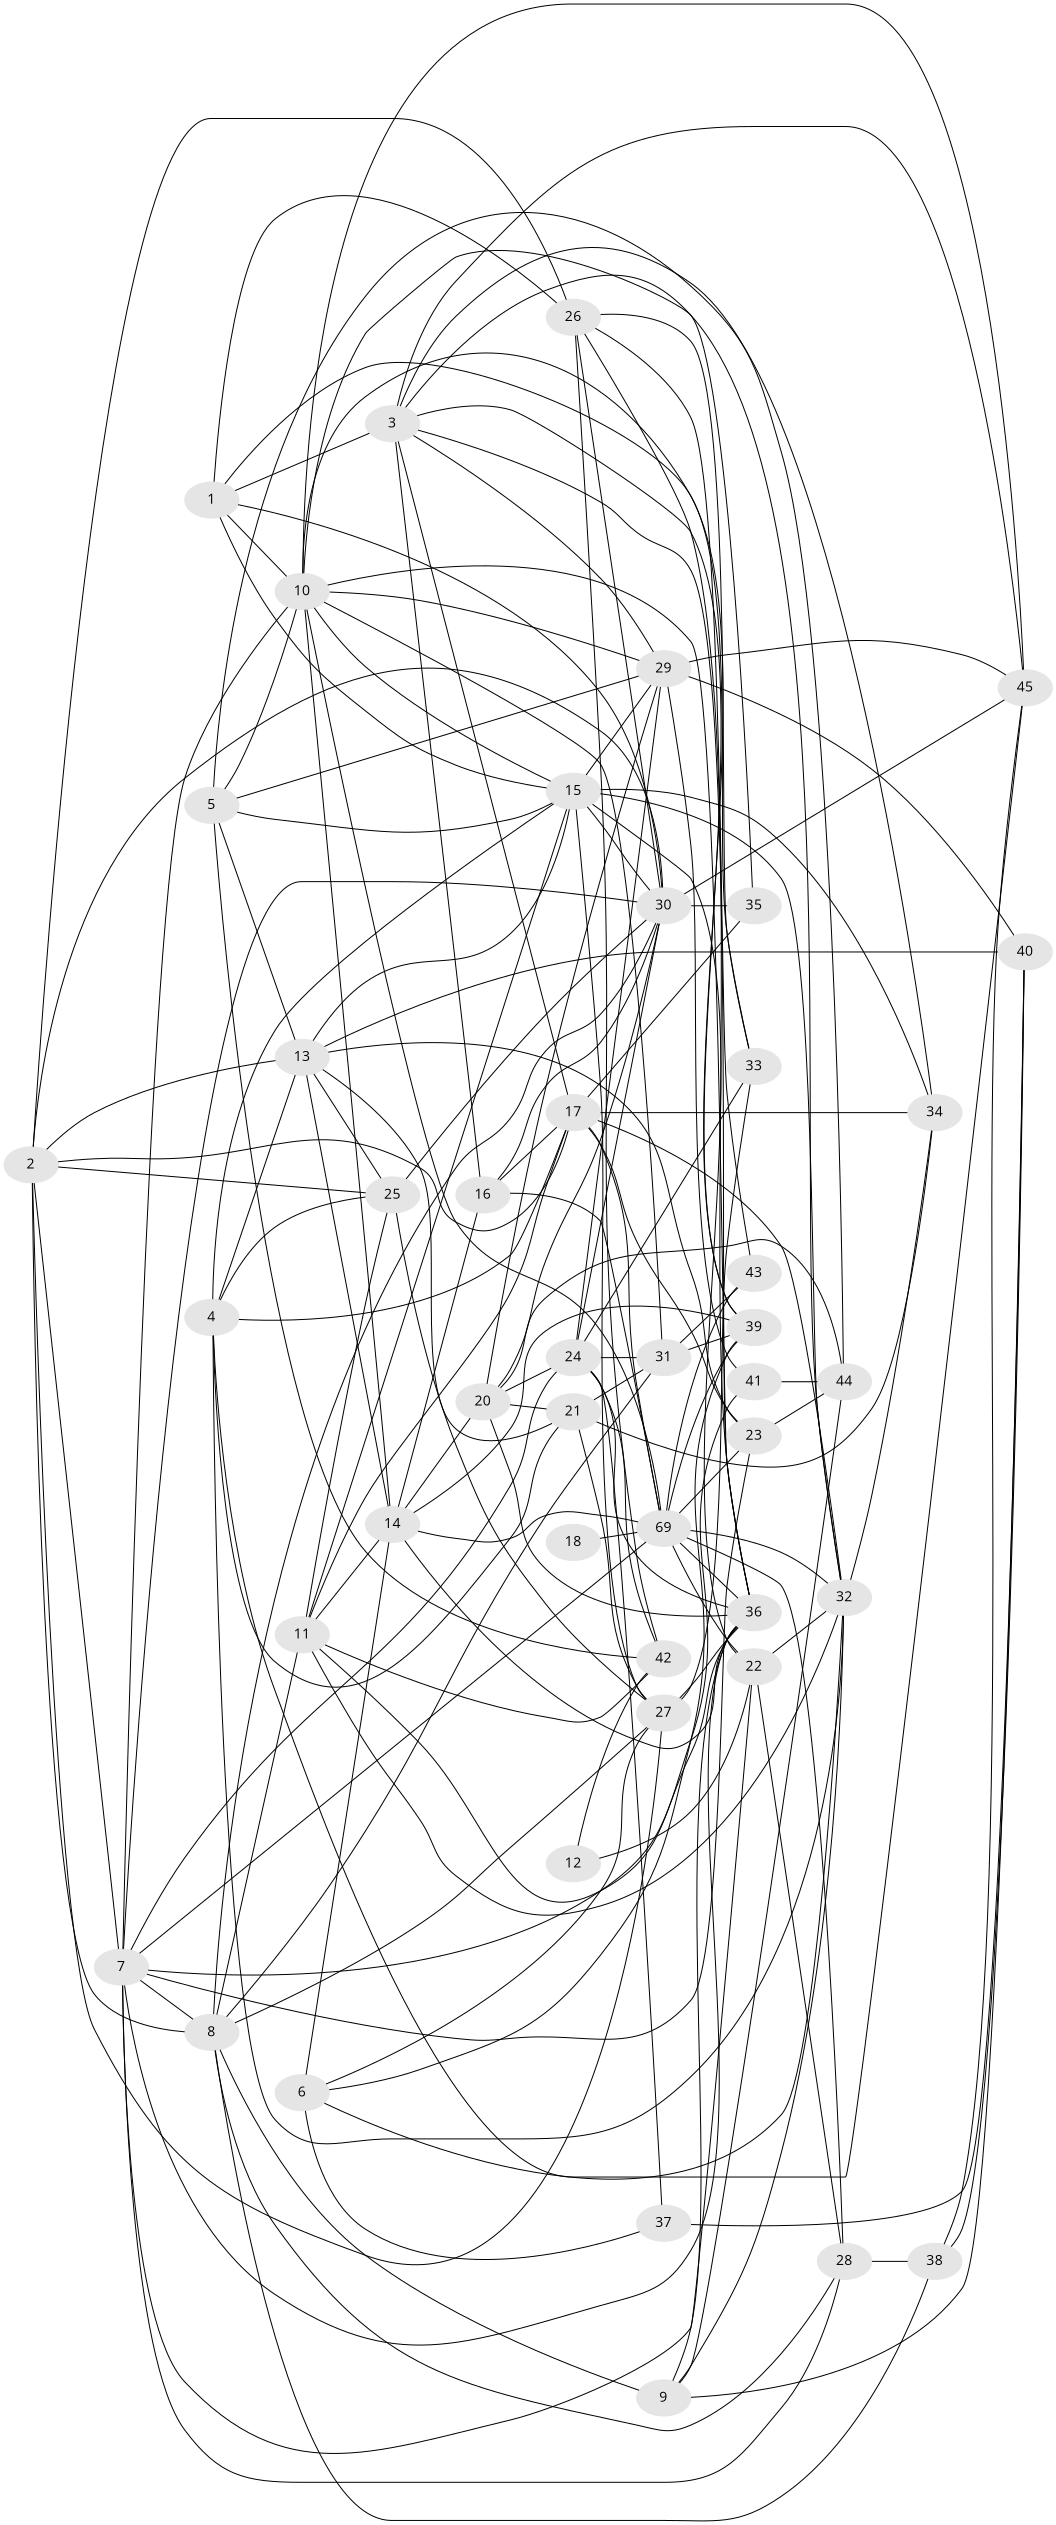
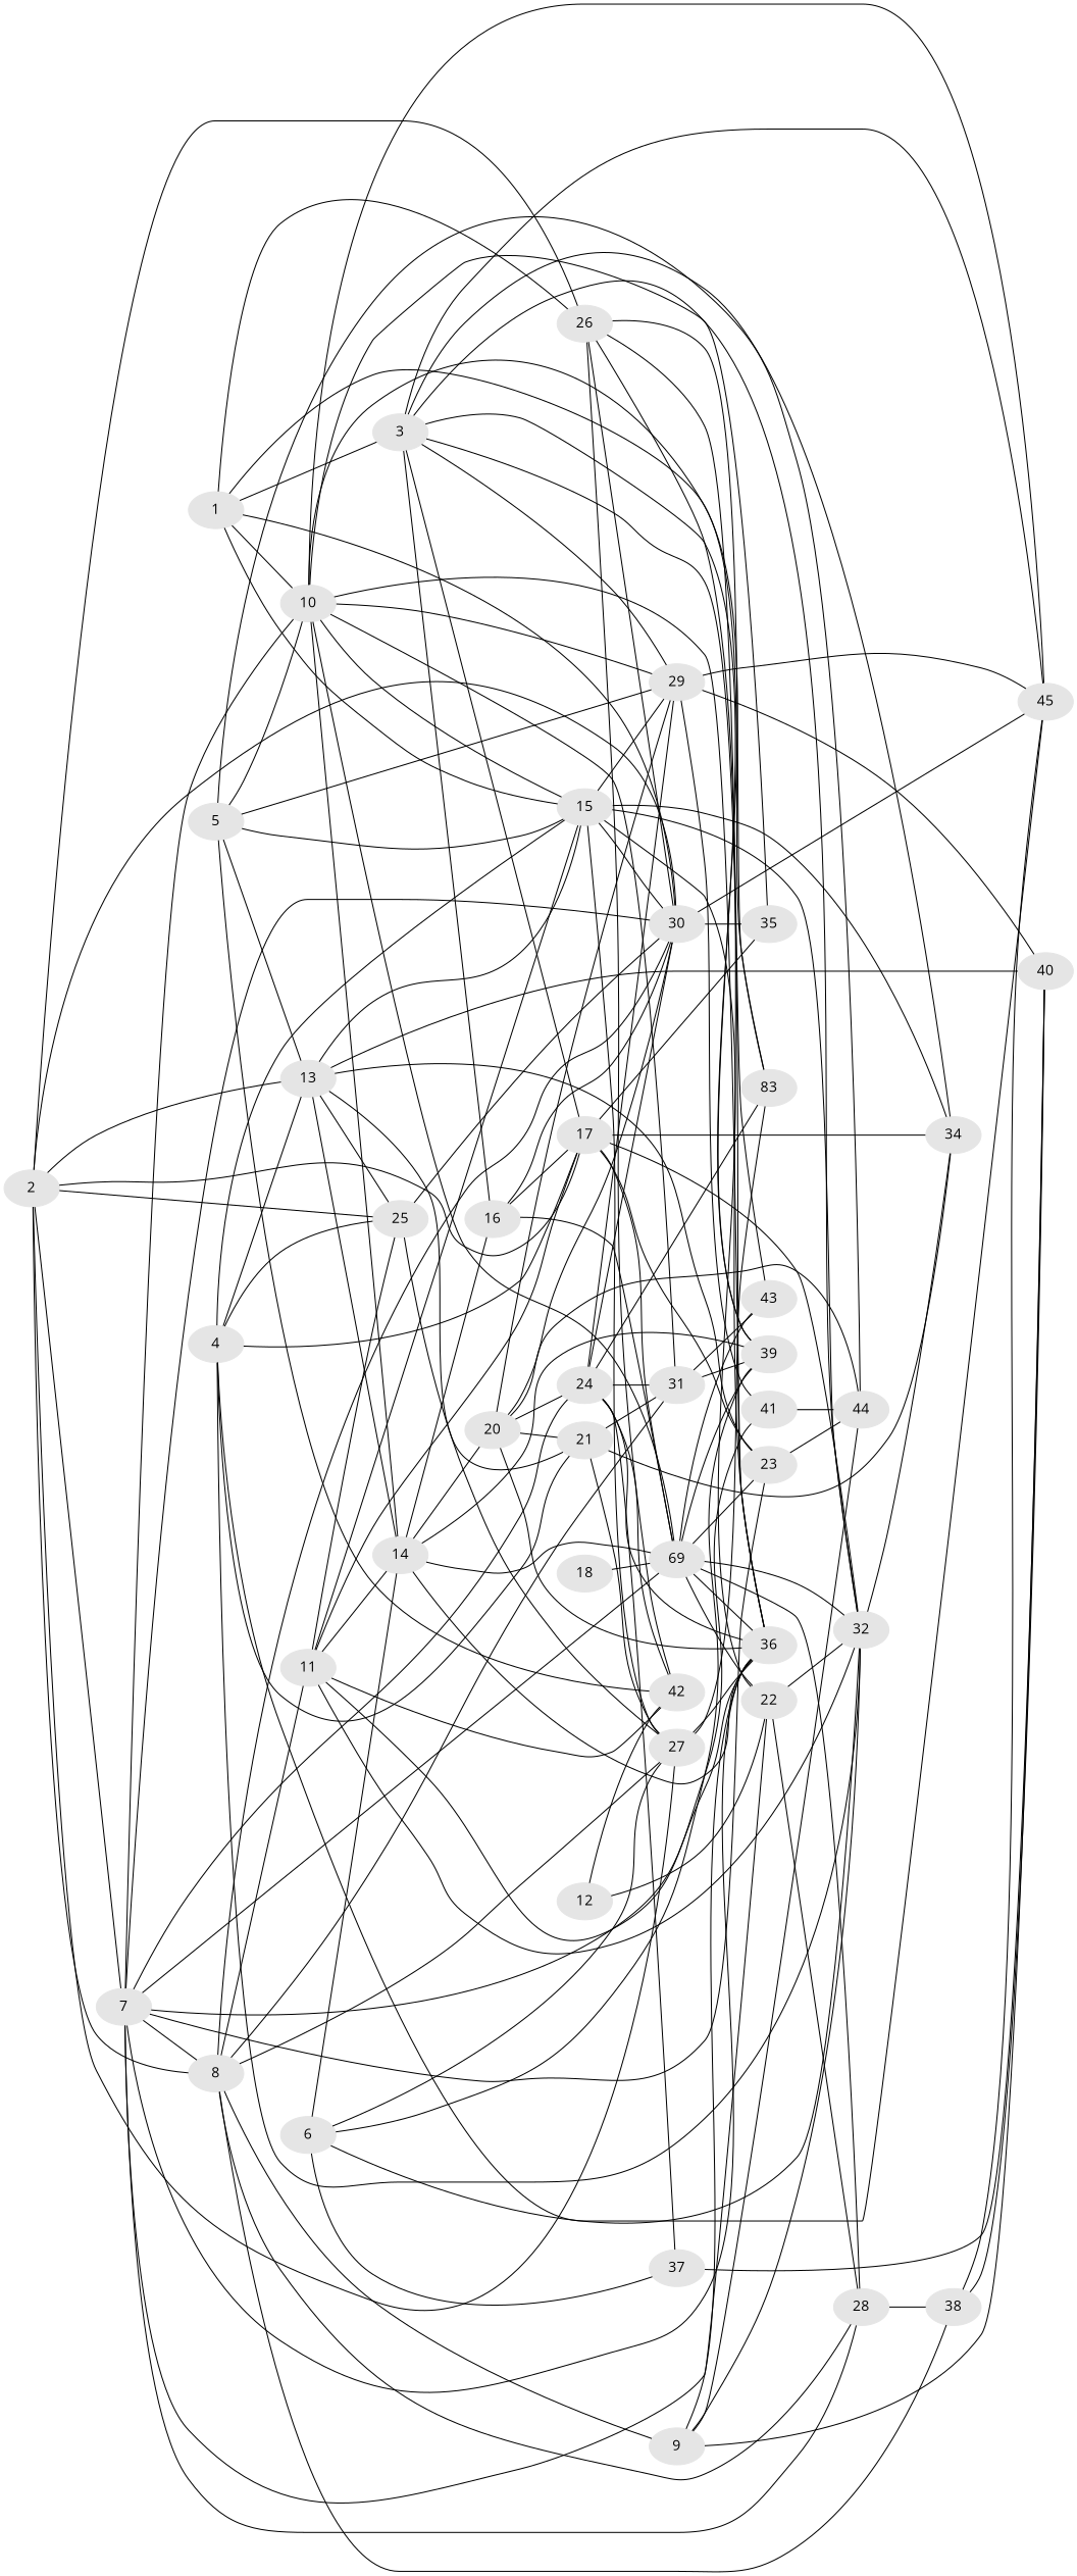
  graph {
    fontname="Open Sans"
    rankdir=LR
    node [color=gray90 fontname="Open Sans" style=filled]
    edge [fontname="Open Sans" weight=1.0]
    1
    3
    10
    15
    26
    30
    39
    17
    16
    29
    32
    34
    36
    45
    14
    n16 [label=69]
    31
-   33
+   33 [label=83]
    35
    27
    22
    42
    43
    2
    7
    8
    13
    25
    23
    24
    28
    41
    9
    11
    38
    21
    40
    4
    5
    44
    6
    37
    20
    12
    18
    1 -- 3
    1 -- 10
    1 -- 15
    1 -- 26
    1 -- 30 [weight=2.0]
    1 -- 39
    3 -- 39
    3 -- 17 [weight=3.0]
    3 -- 16
    3 -- 29
    3 -- 32 [weight=2.0]
    3 -- 34 [weight=2.0]
    3 -- 36
    3 -- 45
    10 -- 15
    10 -- 29
    10 -- 36
    10 -- 45
    10 -- 14
    10 -- n16
    10 -- 31
    10 -- 33
    10 -- 35
    15 -- 30
    15 -- 29 [weight=2.0]
    15 -- 32
    15 -- 34
    15 -- 27 [weight=2.0]
    15 -- 22
    26 -- 30 [weight=2.0]
    26 -- 36
    26 -- 33
    26 -- 42 [weight=3.0]
    26 -- 43
    30 -- 45 [weight=2.0]
    30 -- 35
    17 -- 32
    17 -- 34 [weight=5.0]
    17 -- n16 [weight=2.0]
    17 -- 35
    17 -- 23
    16 -- 30
    16 -- 17
    16 -- n16
    29 -- 45 [weight=2.0]
    29 -- 41
    29 -- 40 [weight=3.0]
    32 -- 34
    14 -- 39 [weight=2.0]
    14 -- 16
    14 -- 36
    14 -- n16
    14 -- 20
    n16 -- 39
    n16 -- 32
    n16 -- 36
    n16 -- 22
    n16 -- 43
    n16 -- 23
    n16 -- 28 [weight=2.0]
    31 -- 39
    31 -- 43 [weight=2.0]
    27 -- 36
    27 -- 33
    22 -- 32 [weight=2.0]
    22 -- 28
    2 -- 26
    2 -- 30
    2 -- 17
    2 -- 27
    2 -- 7
    2 -- 8
    2 -- 13
    2 -- 25 [weight=2.0]
    7 -- 10
    7 -- 30
    7 -- 36
    7 -- n16
    7 -- 22
    7 -- 8 [weight=2.0]
    7 -- 23
    7 -- 24
    7 -- 28
    7 -- 41
    8 -- 30 [weight=2.0]
    8 -- 31
    8 -- 27
    8 -- 28
    8 -- 9
    8 -- 11
    8 -- 38
    13 -- 15
    13 -- 14
    13 -- 25
    13 -- 23 [weight=2.0]
    13 -- 21
    13 -- 40
    25 -- 30
    25 -- 27
    23 -- 44 [weight=2.0]
    24 -- 30
    24 -- 29 [weight=2.0]
    24 -- 36
    24 -- 31
    24 -- 33 [weight=2.0]
    24 -- 42
    24 -- 37
    28 -- 38
    41 -- 44
    9 -- 32
    9 -- 36
    9 -- 40
    9 -- 44
    11 -- 15
    11 -- 17
    11 -- 32
    11 -- 36
    11 -- 14
    11 -- 42 [weight=2.0]
    11 -- 25
    38 -- 45
    38 -- 40
    21 -- 34
    21 -- 31
    21 -- 27
    4 -- 15
    4 -- 17
    4 -- 32
    4 -- 45
    4 -- 13
    4 -- 25
    4 -- 21
    5 -- 10
    5 -- 15
    5 -- 29 [weight=2.0]
    5 -- 42
    5 -- 13
    5 -- 44 [weight=2.0]
    6 -- 39
    6 -- 32
    6 -- 14
    6 -- 27
    6 -- 37
    37 -- 40
    20 -- 30
    20 -- 29
    20 -- 36
    20 -- 24
    20 -- 21
    20 -- 44
    12 -- 22
    12 -- 42
    18 -- n16 [weight=2.0]
  }
